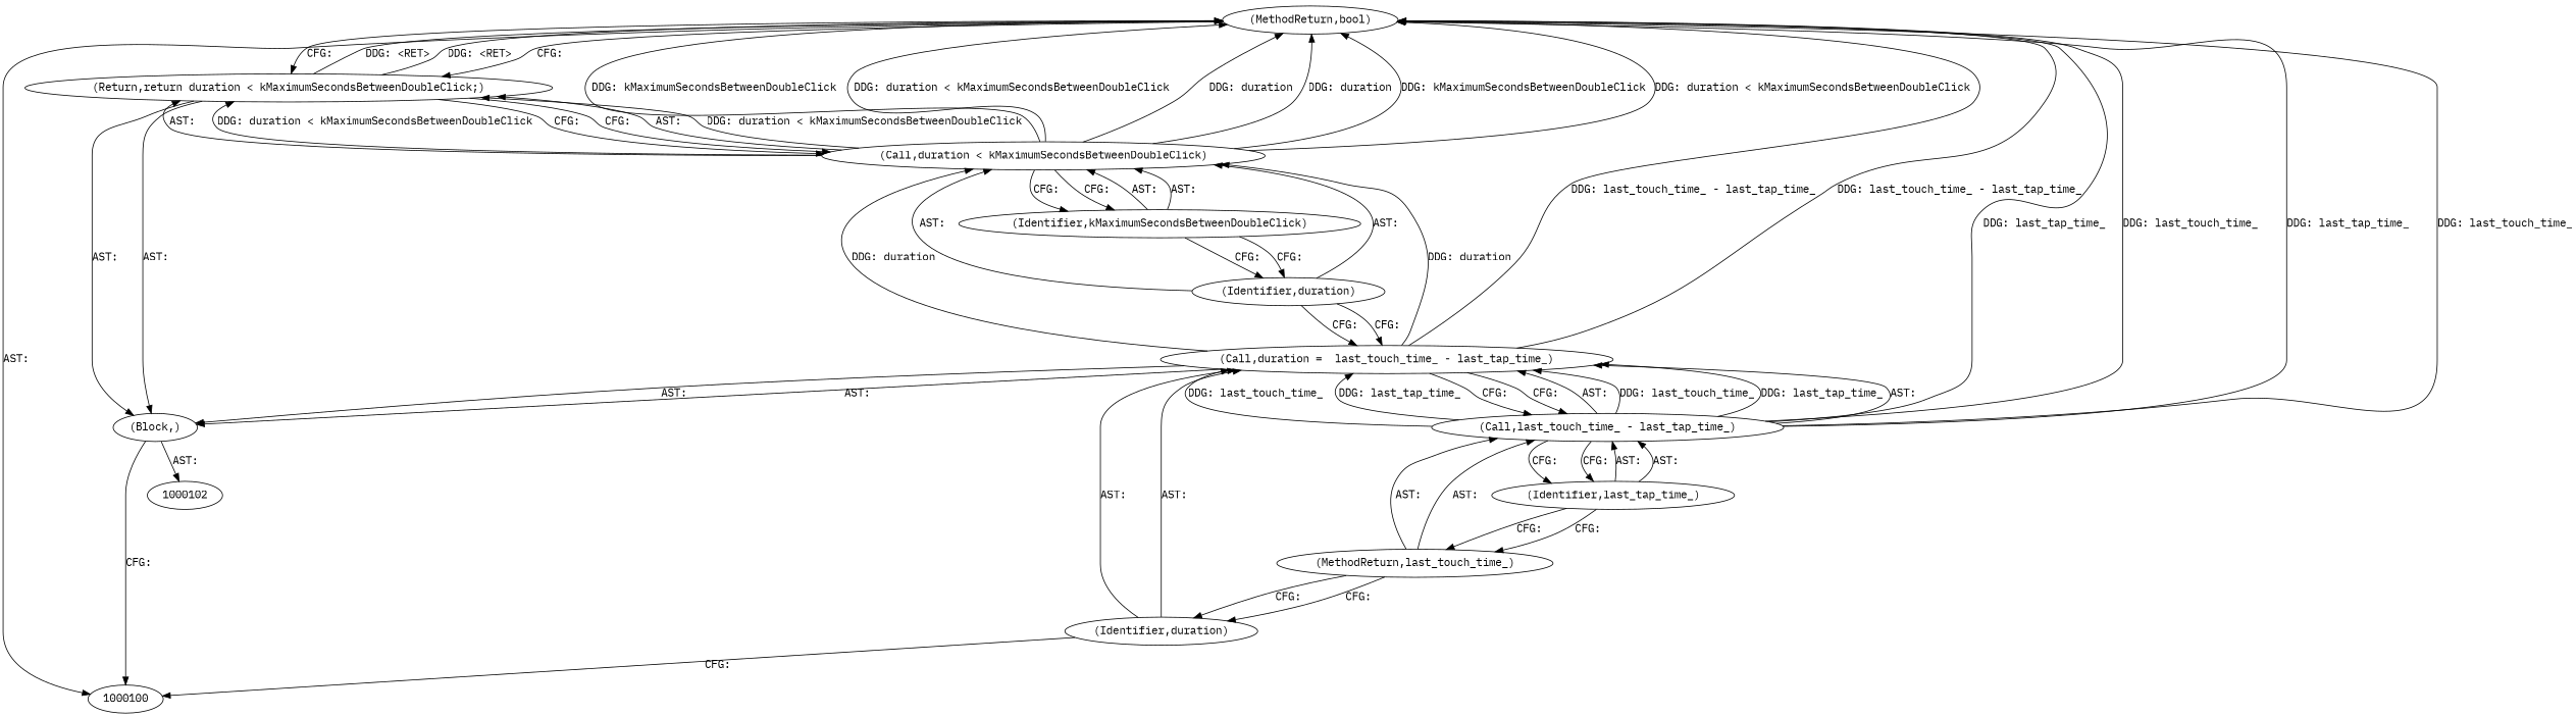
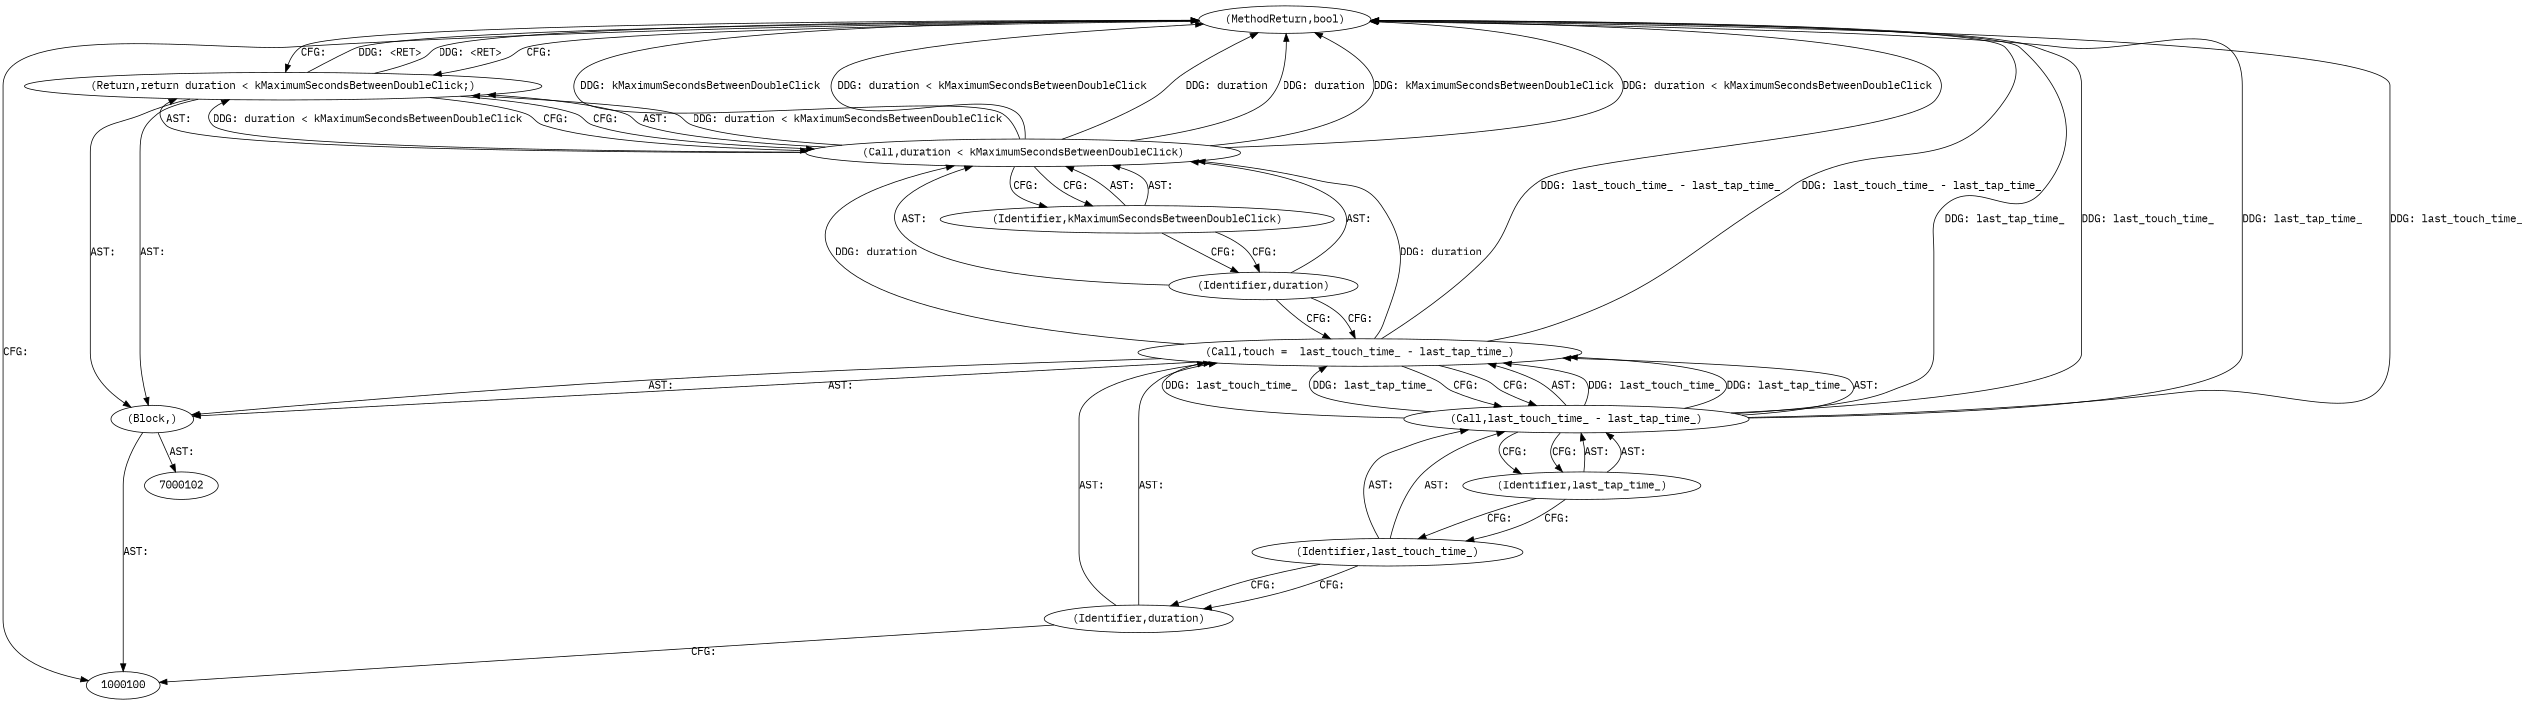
  digraph {
    fontname="IBM Plex Mono"
    node [fontname="IBM Plex Mono"]
    edge [fontname="IBM Plex Mono"]
    n1 [label="(MethodReturn,bool)"]
    n2 [label="(Return,return duration < kMaximumSecondsBetweenDoubleClick;)"]
    1000100
    n4 [label="(Block,)"]
    n5 [label="(Call,duration < kMaximumSecondsBetweenDoubleClick)"]
-   1000102
-   n7 [label="(Call,duration =  last_touch_time_ - last_tap_time_)"]
+   1000102 [label=7000102]
+   n7 [label="(Call,touch =  last_touch_time_ - last_tap_time_)"]
    n8 [label="(Call,last_touch_time_ - last_tap_time_)"]
    n9 [label="(Identifier,last_tap_time_)"]
    n10 [label="(Identifier,kMaximumSecondsBetweenDoubleClick)"]
    n11 [label="(Identifier,duration)"]
-   n12 [label="(MethodReturn,last_touch_time_)"]
+   n12 [label="(Identifier,last_touch_time_)"]
    n13 [label="(Identifier,duration)"]
    n1 -> n2 [label="CFG: "]
    n1 -> n2 [label="CFG: "]
-   n1 -> 1000100 [label="AST: "]
+   n1 -> 1000100 [label="CFG: "]
    n2 -> n1 [label="DDG: <RET>"]
    n2 -> n1 [label="DDG: <RET>"]
    n2 -> n4 [label="AST: "]
    n2 -> n4 [label="AST: "]
    n2 -> n5 [label="CFG: "]
    n2 -> n5 [label="CFG: "]
-   n4 -> 1000100 [label="CFG: "]
+   n4 -> 1000100 [label="AST: "]
    n4 -> 1000102 [label="AST: "]
    n5 -> n1 [label="DDG: duration"]
    n5 -> n1 [label="DDG: kMaximumSecondsBetweenDoubleClick"]
    n5 -> n1 [label="DDG: duration < kMaximumSecondsBetweenDoubleClick"]
    n5 -> n1 [label="DDG: duration"]
    n5 -> n1 [label="DDG: kMaximumSecondsBetweenDoubleClick"]
    n5 -> n1 [label="DDG: duration < kMaximumSecondsBetweenDoubleClick"]
    n5 -> n2 [label="AST: "]
    n5 -> n2 [label="DDG: duration < kMaximumSecondsBetweenDoubleClick"]
    n5 -> n2 [label="AST: "]
    n5 -> n2 [label="DDG: duration < kMaximumSecondsBetweenDoubleClick"]
    n5 -> n10 [label="CFG: "]
    n5 -> n10 [label="CFG: "]
    n7 -> n1 [label="DDG: last_touch_time_ - last_tap_time_"]
    n7 -> n1 [label="DDG: last_touch_time_ - last_tap_time_"]
    n7 -> n4 [label="AST: "]
    n7 -> n4 [label="AST: "]
    n7 -> n5 [label="DDG: duration"]
    n7 -> n5 [label="DDG: duration"]
    n7 -> n8 [label="CFG: "]
    n7 -> n8 [label="CFG: "]
    n8 -> n1 [label="DDG: last_tap_time_"]
    n8 -> n1 [label="DDG: last_touch_time_"]
    n8 -> n1 [label="DDG: last_tap_time_"]
    n8 -> n1 [label="DDG: last_touch_time_"]
    n8 -> n7 [label="AST: "]
    n8 -> n7 [label="DDG: last_touch_time_"]
    n8 -> n7 [label="DDG: last_tap_time_"]
    n8 -> n7 [label="AST: "]
    n8 -> n7 [label="DDG: last_touch_time_"]
    n8 -> n7 [label="DDG: last_tap_time_"]
    n8 -> n9 [label="CFG: "]
    n8 -> n9 [label="CFG: "]
    n9 -> n8 [label="AST: "]
    n9 -> n8 [label="AST: "]
    n9 -> n12 [label="CFG: "]
    n9 -> n12 [label="CFG: "]
    n10 -> n5 [label="AST: "]
    n10 -> n5 [label="AST: "]
    n10 -> n13 [label="CFG: "]
    n10 -> n13 [label="CFG: "]
    n11 -> 1000100 [label="CFG: "]
    n11 -> n7 [label="AST: "]
    n11 -> n7 [label="AST: "]
    n12 -> n8 [label="AST: "]
    n12 -> n8 [label="AST: "]
    n12 -> n11 [label="CFG: "]
    n12 -> n11 [label="CFG: "]
    n13 -> n5 [label="AST: "]
    n13 -> n5 [label="AST: "]
    n13 -> n7 [label="CFG: "]
    n13 -> n7 [label="CFG: "]
  }
